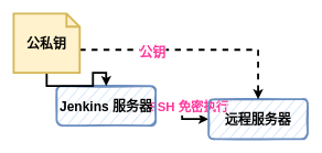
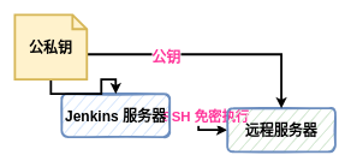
  <mxCell id="0" />
  <mxCell id="1" parent="0" />
  <mxCell id="2" style="edgeStyle=orthogonalEdgeStyle;rounded=0;orthogonalLoop=1;jettySize=auto;html=1;exitX=1;exitY=0.5;exitDx=0;exitDy=0;entryX=0;entryY=0.5;entryDx=0;entryDy=0;strokeWidth=3;" edge="1" parent="1" source="4" target="5"><mxGeometry relative="1" as="geometry" /></mxCell>
  <mxCell id="3" value="&lt;font color=&quot;#ff3399&quot;&gt;&lt;span style=&quot;font-size: 19px&quot;&gt;&lt;b&gt;SSH 免密执行&lt;/b&gt;&lt;/span&gt;&lt;/font&gt;" style="edgeLabel;html=1;align=center;verticalAlign=middle;resizable=0;points=[];" vertex="1" connectable="0" parent="2"><mxGeometry x="-0.152" y="2" relative="1" as="geometry"><mxPoint x="7.59" as="offset" /></mxGeometry></mxCell>
  <mxCell id="4" value="&lt;font style=&quot;font-size: 20px&quot; class=&quot;cs_cursor&quot;&gt;&lt;b&gt;Jenkins 服务器&lt;/b&gt;&lt;/font&gt;" style="rounded=1;whiteSpace=wrap;html=1;sketch=1;strokeWidth=3;fillColor=#dae8fc;strokeColor=#6c8ebf;" vertex="1" parent="1"><mxGeometry x="85" y="130" width="150" height="60" as="geometry" /></mxCell>
- <mxCell id="5" value="&lt;font style=&quot;font-size: 20px&quot; class=&quot;cs_cursor&quot;&gt;&lt;b&gt;远程服务器&lt;/b&gt;&lt;/font&gt;" style="rounded=1;whiteSpace=wrap;html=1;sketch=1;strokeWidth=3;fillColor=#dae8fc;strokeColor=#6c8ebf;" vertex="1" parent="1"><mxGeometry x="315" y="150" width="150" height="60" as="geometry" /></mxCell>
+ <mxCell id="5" value="&lt;font style=&quot;font-size: 20px&quot; class=&quot;cs_cursor&quot;&gt;&lt;b&gt;远程服务器&lt;/b&gt;&lt;/font&gt;" style="rounded=1;whiteSpace=wrap;html=1;sketch=1;strokeWidth=3;fillColor=#d5e8d4;strokeColor=#6c8ebf;" vertex="1" parent="1"><mxGeometry x="315" y="150" width="150" height="60" as="geometry" /></mxCell>
  <mxCell id="6" style="edgeStyle=orthogonalEdgeStyle;rounded=0;orthogonalLoop=1;jettySize=auto;html=1;exitX=0.5;exitY=1;exitDx=0;exitDy=0;exitPerimeter=0;entryX=0.5;entryY=0;entryDx=0;entryDy=0;strokeWidth=3;" edge="1" parent="1" source="9" target="4"><mxGeometry relative="1" as="geometry" /></mxCell>
- <mxCell id="7" style="edgeStyle=orthogonalEdgeStyle;rounded=0;orthogonalLoop=1;jettySize=auto;html=1;exitX=0;exitY=0;exitDx=100;exitDy=55;exitPerimeter=0;entryX=0.5;entryY=0;entryDx=0;entryDy=0;strokeWidth=3;dashed=1;" edge="1" parent="1" source="9" target="5"><mxGeometry relative="1" as="geometry" /></mxCell>
+ <mxCell id="7" style="edgeStyle=orthogonalEdgeStyle;rounded=0;orthogonalLoop=1;jettySize=auto;html=1;exitX=0;exitY=0;exitDx=100;exitDy=55;exitPerimeter=0;entryX=0.5;entryY=0;entryDx=0;entryDy=0;strokeWidth=3;" edge="1" parent="1" source="9" target="5"><mxGeometry relative="1" as="geometry" /></mxCell>
  <mxCell id="8" value="&lt;font style=&quot;font-size: 20px&quot; color=&quot;#ff3399&quot;&gt;&lt;b&gt;公钥&lt;/b&gt;&lt;/font&gt;" style="edgeLabel;html=1;align=center;verticalAlign=middle;resizable=0;points=[];" vertex="1" connectable="0" parent="7"><mxGeometry x="-0.369" y="-3" relative="1" as="geometry"><mxPoint as="offset" /></mxGeometry></mxCell>
  <mxCell id="9" value="&lt;font style=&quot;font-size: 20px&quot;&gt;&lt;b&gt;公私钥&lt;/b&gt;&lt;/font&gt;" style="shape=note;size=20;whiteSpace=wrap;html=1;sketch=0;strokeWidth=3;fillColor=#fff2cc;strokeColor=#d6b656;" vertex="1" parent="1"><mxGeometry x="20" y="20" width="100" height="90" as="geometry" /></mxCell>
